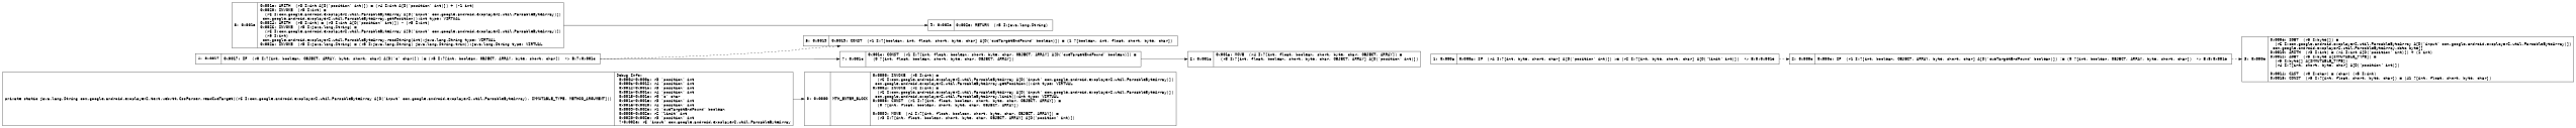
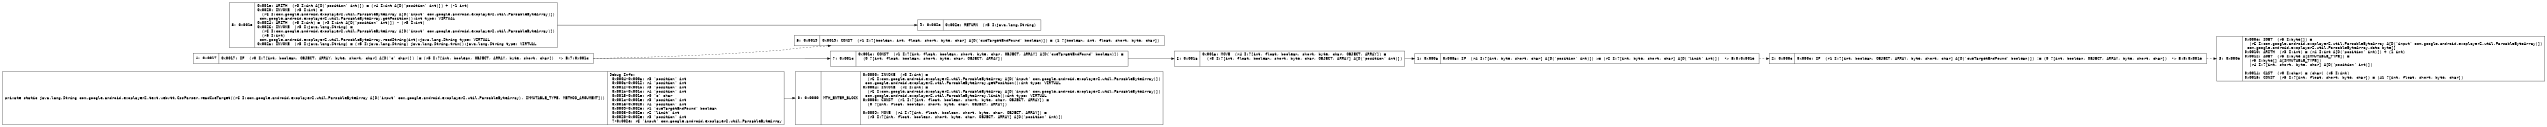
  digraph {
    fontname="DejaVu Sans Mono"
    rankdir=LR
    node [fontname="DejaVu Sans Mono" shape=record]
    edge [fontname="DejaVu Sans Mono"]
    n1 [label="{0\:\ 0x0000|MTH_ENTER_BLOCK\l|0x0000: INVOKE  (r3 I:int) = \l  (r6 I:com.google.android.exoplayer2.util.ParsableByteArray A[D('input' com.google.android.exoplayer2.util.ParsableByteArray)])\l com.google.android.exoplayer2.util.ParsableByteArray.getPosition():int type: VIRTUAL \l0x0004: INVOKE  (r2 I:int) = \l  (r6 I:com.google.android.exoplayer2.util.ParsableByteArray A[D('input' com.google.android.exoplayer2.util.ParsableByteArray)])\l com.google.android.exoplayer2.util.ParsableByteArray.limit():int type: VIRTUAL \l0x0008: CONST  (r1 I:?[int, float, boolean, short, byte, char, OBJECT, ARRAY]) = \l  (0 ?[int, float, boolean, short, byte, char, OBJECT, ARRAY])\l \l0x0009: MOVE  (r4 I:?[int, float, boolean, short, byte, char, OBJECT, ARRAY]) = \l  (r3 I:?[int, float, boolean, short, byte, char, OBJECT, ARRAY] A[D('position' int)])\l \l}"]
    n2 [label="{1\:\ 0x000a|0x000a: IF  (r4 I:?[int, byte, short, char] A[D('position' int)]) \>= (r2 I:?[int, byte, short, char] A[D('limit' int)])  \-\> B:8:0x001e \l}"]
    n3 [label="{2\:\ 0x000c|0x000c: IF  (r1 I:?[int, boolean, OBJECT, ARRAY, byte, short, char] A[D('cueTargetEndFound' boolean)]) != (0 ?[int, boolean, OBJECT, ARRAY, byte, short, char])  \-\> B:8:0x001e \l}"]
    n4 [label="{3\:\ 0x000e|0x000e: IGET  (r5 I:byte[]) = \l  (r6 I:com.google.android.exoplayer2.util.ParsableByteArray A[D('input' com.google.android.exoplayer2.util.ParsableByteArray)])\l com.google.android.exoplayer2.util.ParsableByteArray.data byte[] \l0x0010: ARITH  (r3 I:int) = (r4 I:int A[D('position' int)]) + (1 int) \l0x0012: AGET  (r5 I:byte A[IMMUTABLE_TYPE]) = \l  (r5 I:byte[] A[IMMUTABLE_TYPE])\l  (r4 I:?[int, short, byte, char] A[D('position' int)])\l \l0x0014: CAST  (r0 I:char) = (char) (r5 I:int) \l0x0015: CONST  (r5 I:?[int, float, short, byte, char]) = (41 ?[int, float, short, byte, char]) \l}"]
    n5 [label="{8\:\ 0x001e|0x001e: ARITH  (r3 I:int A[D('position' int)]) = (r4 I:int A[D('position' int)]) + (\-1 int) \l0x0020: INVOKE  (r5 I:int) = \l  (r6 I:com.google.android.exoplayer2.util.ParsableByteArray A[D('input' com.google.android.exoplayer2.util.ParsableByteArray)])\l com.google.android.exoplayer2.util.ParsableByteArray.getPosition():int type: VIRTUAL \l0x0024: ARITH  (r5 I:int) = (r3 I:int A[D('position' int)]) \- (r5 I:int) \l0x0026: INVOKE  (r5 I:java.lang.String) = \l  (r6 I:com.google.android.exoplayer2.util.ParsableByteArray A[D('input' com.google.android.exoplayer2.util.ParsableByteArray)])\l  (r5 I:int)\l com.google.android.exoplayer2.util.ParsableByteArray.readString(int):java.lang.String type: VIRTUAL \l0x002a: INVOKE  (r5 I:java.lang.String) = (r5 I:java.lang.String) java.lang.String.trim():java.lang.String type: VIRTUAL \l}"]
    n6 [label="{9\:\ 0x002e|0x002e: RETURN  (r5 I:java.lang.String) \l}"]
    n7 [label="{4\:\ 0x0017|0x0017: IF  (r0 I:?[int, boolean, OBJECT, ARRAY, byte, short, char] A[D('c' char)]) != (r5 I:?[int, boolean, OBJECT, ARRAY, byte, short, char])  \-\> B:7:0x001c \l}"]
    n8 [label="{5\:\ 0x0019|0x0019: CONST  (r1 I:?[boolean, int, float, short, byte, char] A[D('cueTargetEndFound' boolean)]) = (1 ?[boolean, int, float, short, byte, char]) \l}"]
    n9 [label="{7\:\ 0x001c|0x001c: CONST  (r1 I:?[int, float, boolean, short, byte, char, OBJECT, ARRAY] A[D('cueTargetEndFound' boolean)]) = \l  (0 ?[int, float, boolean, short, byte, char, OBJECT, ARRAY])\l \l}"]
    n10 [label="{6\:\ 0x001a|0x001a: MOVE  (r4 I:?[int, float, boolean, short, byte, char, OBJECT, ARRAY]) = \l  (r3 I:?[int, float, boolean, short, byte, char, OBJECT, ARRAY] A[D('position' int)])\l \l}"]
    n11 [label="{private static java.lang.String com.google.android.exoplayer2.text.webvtt.CssParser.readCueTarget((r6 I:com.google.android.exoplayer2.util.ParsableByteArray A[D('input' com.google.android.exoplayer2.util.ParsableByteArray), IMMUTABLE_TYPE, METHOD_ARGUMENT]))  | Debug Info:\l  0x0004\-0x000a: r3 'position' int\l  0x000a\-0x0012: r4 'position' int\l  0x0012\-0x001b: r3 'position' int\l  0x001b\-0x001c: r4 'position' int\l  0x0015\-0x001e: r0 'c' char\l  0x001c\-0x001e: r3 'position' int\l  0x001e\-0x0020: r4 'position' int\l  0x0009\-0x002e: r1 'cueTargetEndFound' boolean\l  0x0008\-0x002e: r2 'limit' int\l  0x0020\-0x002e: r3 'position' int\l  ?\-0x002e: r6 'input' com.google.android.exoplayer2.util.ParsableByteArray\l}"]
    n2 -> n3 [style=dashed]
    n3 -> n4 [style=dashed]
    n5 -> n6
    n7 -> n8 [style=dashed]
    n7 -> n9
    n9 -> n10
+   n10 -> n2
    n11 -> n1
  }
